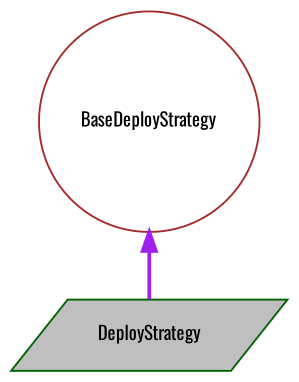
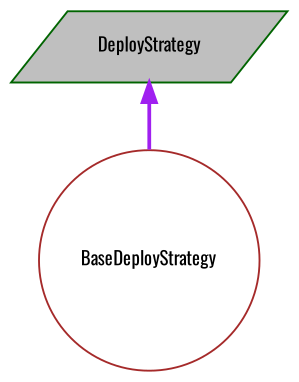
  digraph {
    fontname=Oswald
    node [fontname=Oswald fontsize=10 style=filled]
    n1 [color=darkgreen fillcolor=grey75 fontcolor=black height=0.2 label=DeployStrategy shape=parallelogram width=0.4]
    n2 [color=brown fillcolor=white height=0.2 label=BaseDeployStrategy shape=circle width=0.4]
-   n2 -> n1 [color=purple dir=back fontname=Oswald fontsize=10 labelfontname=Helvetica labelfontsize=10 style=bold]
+   n1 -> n2 [color=purple dir=back fontname=Oswald fontsize=10 labelfontname=Helvetica labelfontsize=10 style=bold]
  }
